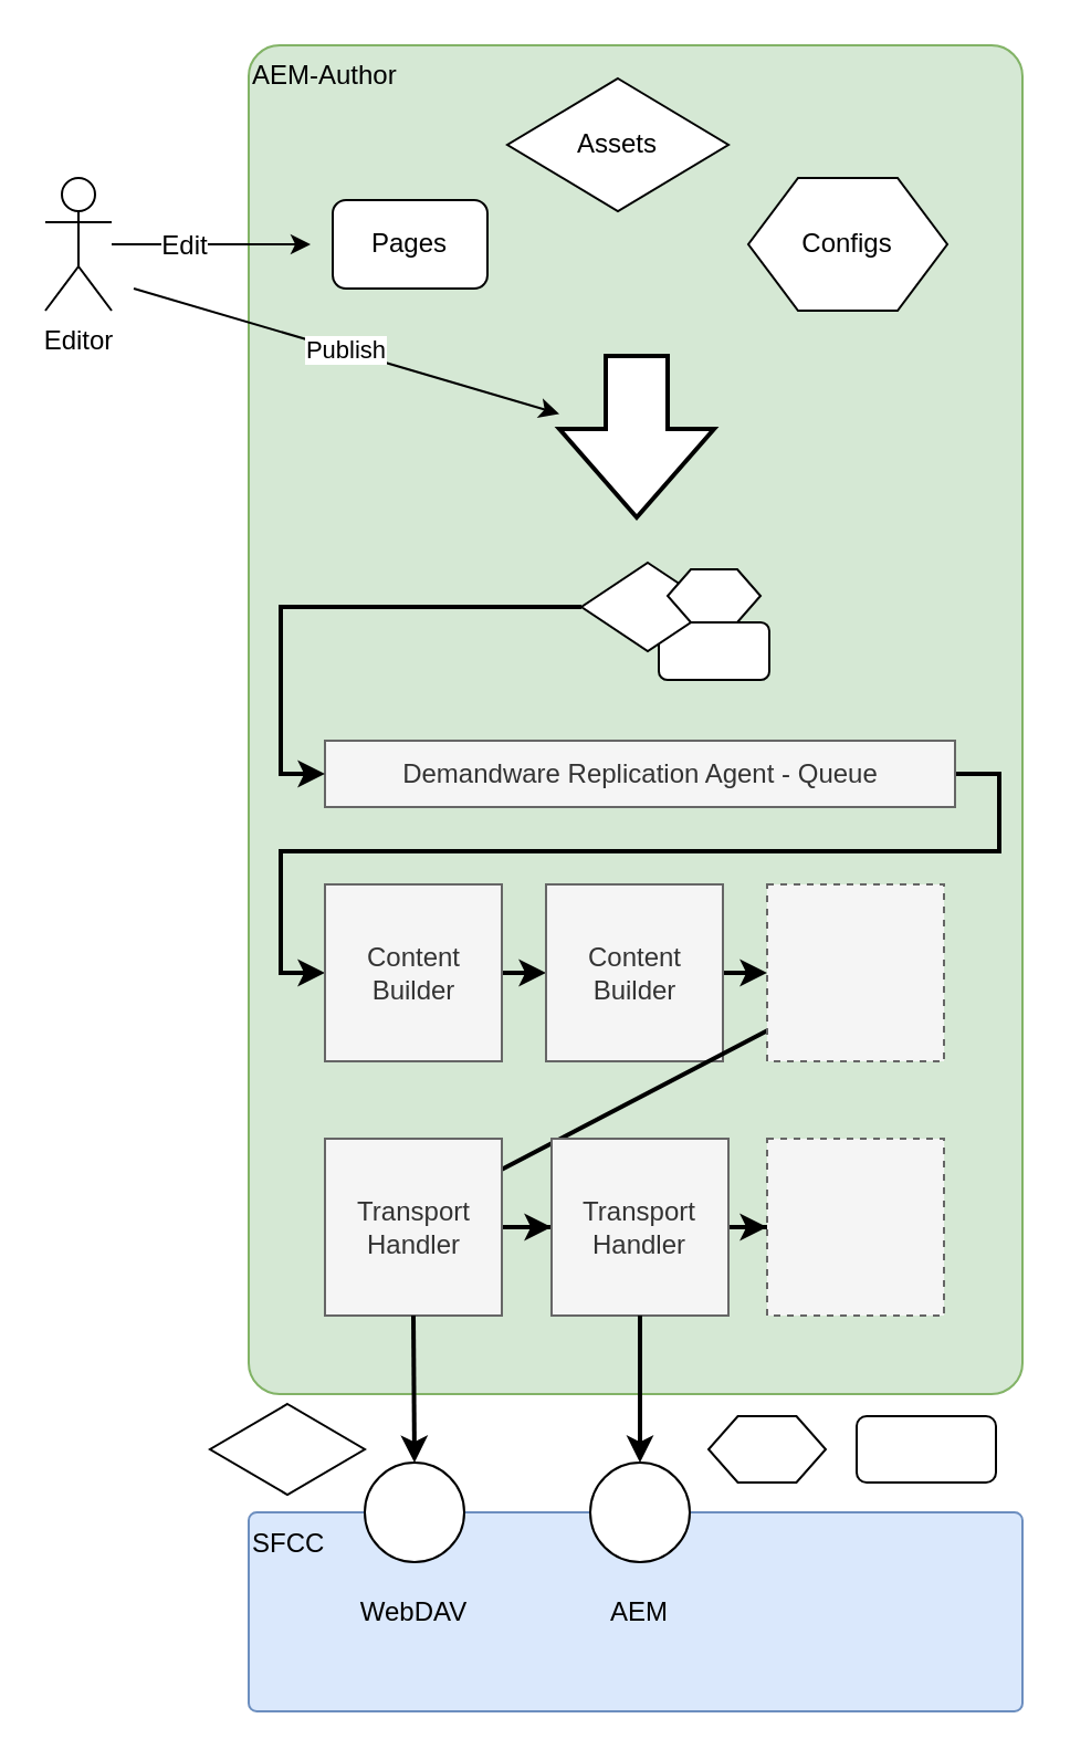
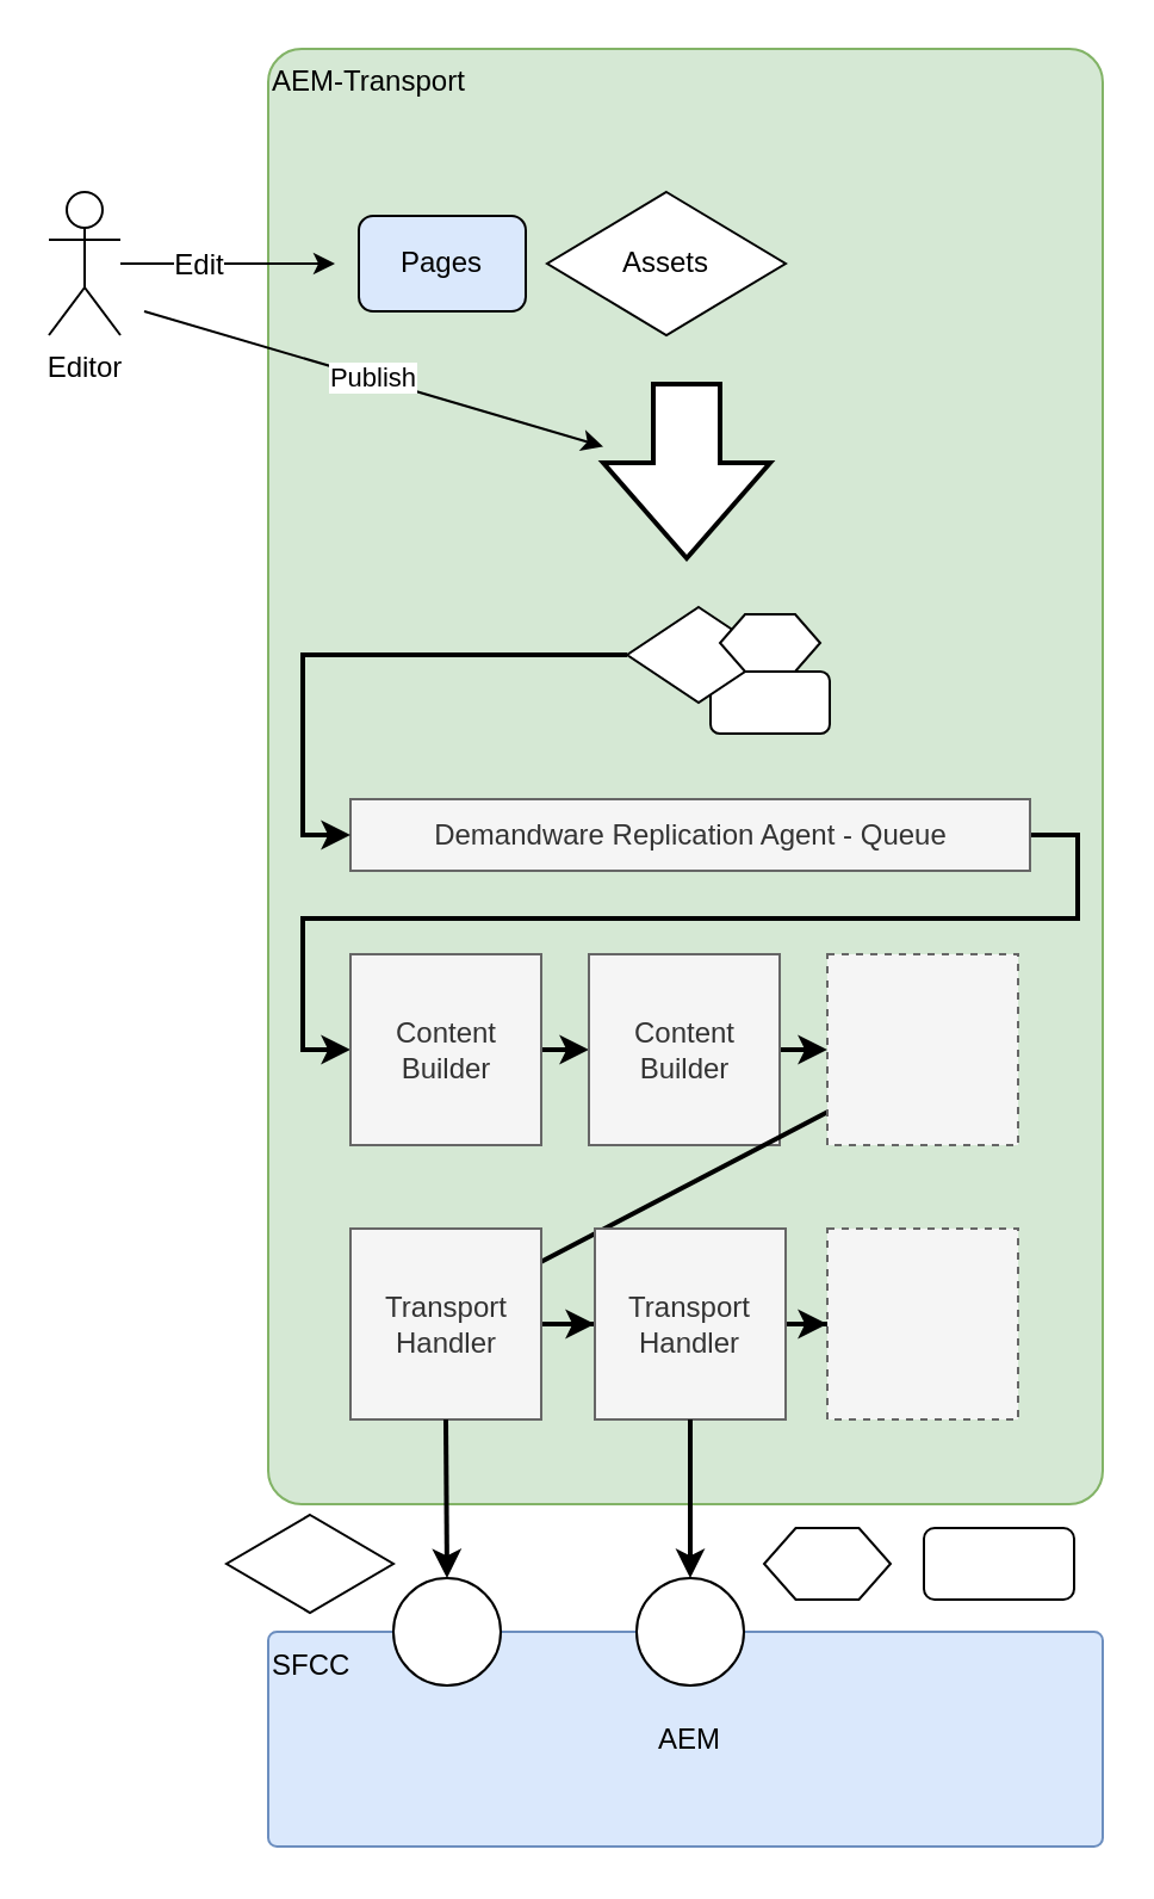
  <mxCell id="0" />
  <mxCell id="1" parent="0" />
- <mxCell id="2" value="AEM-Author" style="rounded=1;whiteSpace=wrap;html=1;align=left;verticalAlign=top;arcSize=4;fillColor=#d5e8d4;strokeColor=#82b366;" parent="1" vertex="1"><mxGeometry x="112" y="20" width="350" height="610" as="geometry" /></mxCell>
+ <mxCell id="2" value="AEM-Transport" style="rounded=1;whiteSpace=wrap;html=1;align=left;verticalAlign=top;arcSize=4;fillColor=#d5e8d4;strokeColor=#82b366;" parent="1" vertex="1"><mxGeometry x="112" y="20" width="350" height="610" as="geometry" /></mxCell>
  <mxCell id="3" value="SFCC" style="rounded=1;whiteSpace=wrap;html=1;align=left;verticalAlign=top;arcSize=4;fillColor=#dae8fc;strokeColor=#6c8ebf;" parent="1" vertex="1"><mxGeometry x="112" y="683.5" width="350" height="90" as="geometry" /></mxCell>
  <mxCell id="4" style="edgeStyle=orthogonalEdgeStyle;rounded=0;orthogonalLoop=1;jettySize=auto;html=1;exitX=1;exitY=0.5;exitDx=0;exitDy=0;entryX=0;entryY=0.5;entryDx=0;entryDy=0;strokeWidth=2;" parent="1" source="5" target="7" edge="1"><mxGeometry relative="1" as="geometry" /></mxCell>
  <mxCell id="5" value="Demandware Replication Agent - Queue" style="rounded=0;whiteSpace=wrap;html=1;fillColor=#f5f5f5;strokeColor=#666666;fontColor=#333333;" parent="1" vertex="1"><mxGeometry x="146.5" y="334.5" width="285" height="30" as="geometry" /></mxCell>
  <mxCell id="6" style="edgeStyle=orthogonalEdgeStyle;rounded=0;orthogonalLoop=1;jettySize=auto;html=1;exitX=1;exitY=0.5;exitDx=0;exitDy=0;entryX=0;entryY=0.5;entryDx=0;entryDy=0;strokeWidth=2;" parent="1" source="7" target="9" edge="1"><mxGeometry relative="1" as="geometry" /></mxCell>
  <mxCell id="7" value="Content Builder" style="whiteSpace=wrap;html=1;aspect=fixed;fillColor=#f5f5f5;strokeColor=#666666;fontColor=#333333;" parent="1" vertex="1"><mxGeometry x="146.5" y="399.5" width="80" height="80" as="geometry" /></mxCell>
  <mxCell id="8" style="edgeStyle=orthogonalEdgeStyle;rounded=0;orthogonalLoop=1;jettySize=auto;html=1;exitX=1;exitY=0.5;exitDx=0;exitDy=0;entryX=0;entryY=0.5;entryDx=0;entryDy=0;strokeWidth=2;" parent="1" source="9" target="11" edge="1"><mxGeometry relative="1" as="geometry" /></mxCell>
  <mxCell id="9" value="Content Builder" style="whiteSpace=wrap;html=1;aspect=fixed;fillColor=#f5f5f5;strokeColor=#666666;fontColor=#333333;" parent="1" vertex="1"><mxGeometry x="246.5" y="399.5" width="80" height="80" as="geometry" /></mxCell>
  <mxCell id="10" style="edgeStyle=entityRelationEdgeStyle;rounded=0;orthogonalLoop=1;jettySize=auto;html=1;exitX=1;exitY=0.5;exitDx=0;exitDy=0;entryX=0;entryY=0.5;entryDx=0;entryDy=0;strokeWidth=2;" parent="1" source="11" target="13" edge="1"><mxGeometry relative="1" as="geometry" /></mxCell>
  <mxCell id="11" value="" style="whiteSpace=wrap;html=1;aspect=fixed;dashed=1;fillColor=#f5f5f5;strokeColor=#666666;fontColor=#333333;" parent="1" vertex="1"><mxGeometry x="346.5" y="399.5" width="80" height="80" as="geometry" /></mxCell>
  <mxCell id="12" style="edgeStyle=entityRelationEdgeStyle;rounded=0;orthogonalLoop=1;jettySize=auto;html=1;exitX=1;exitY=0.5;exitDx=0;exitDy=0;strokeWidth=2;" parent="1" source="13" target="15" edge="1"><mxGeometry relative="1" as="geometry" /></mxCell>
  <mxCell id="13" value="Transport Handler" style="whiteSpace=wrap;html=1;aspect=fixed;fillColor=#f5f5f5;strokeColor=#666666;fontColor=#333333;" parent="1" vertex="1"><mxGeometry x="146.5" y="514.5" width="80" height="80" as="geometry" /></mxCell>
  <mxCell id="14" style="edgeStyle=entityRelationEdgeStyle;rounded=0;orthogonalLoop=1;jettySize=auto;html=1;exitX=1;exitY=0.5;exitDx=0;exitDy=0;entryX=0;entryY=0.5;entryDx=0;entryDy=0;strokeWidth=2;" parent="1" source="15" target="18" edge="1"><mxGeometry relative="1" as="geometry" /></mxCell>
  <mxCell id="15" value="Transport Handler" style="whiteSpace=wrap;html=1;aspect=fixed;fillColor=#f5f5f5;strokeColor=#666666;fontColor=#333333;" parent="1" vertex="1"><mxGeometry x="249" y="514.5" width="80" height="80" as="geometry" /></mxCell>
  <mxCell id="16" value="" style="ellipse;whiteSpace=wrap;html=1;aspect=fixed;" parent="1" vertex="1"><mxGeometry x="164.5" y="661" width="45" height="45" as="geometry" /></mxCell>
  <mxCell id="17" value="" style="ellipse;whiteSpace=wrap;html=1;aspect=fixed;" parent="1" vertex="1"><mxGeometry x="266.5" y="661" width="45" height="45" as="geometry" /></mxCell>
  <mxCell id="18" value="" style="whiteSpace=wrap;html=1;aspect=fixed;dashed=1;fillColor=#f5f5f5;strokeColor=#666666;fontColor=#333333;" parent="1" vertex="1"><mxGeometry x="346.5" y="514.5" width="80" height="80" as="geometry" /></mxCell>
  <mxCell id="19" value="" style="endArrow=classic;html=1;strokeWidth=2;exitX=0.5;exitY=1;exitDx=0;exitDy=0;entryX=0.5;entryY=0;entryDx=0;entryDy=0;" parent="1" source="13" target="16" edge="1"><mxGeometry width="50" height="50" relative="1" as="geometry"><mxPoint x="111.5" y="899.5" as="sourcePoint" /><mxPoint x="161.5" y="849.5" as="targetPoint" /></mxGeometry></mxCell>
  <mxCell id="20" value="" style="endArrow=classic;html=1;strokeWidth=2;entryX=0.5;entryY=0;entryDx=0;entryDy=0;exitX=0.5;exitY=1;exitDx=0;exitDy=0;" parent="1" source="15" target="17" edge="1"><mxGeometry width="50" height="50" relative="1" as="geometry"><mxPoint x="289.5" y="599.5" as="sourcePoint" /><mxPoint x="289.5" y="656" as="targetPoint" /></mxGeometry></mxCell>
- <mxCell id="21" value="WebDAV" style="text;html=1;strokeColor=none;fillColor=none;align=center;verticalAlign=middle;whiteSpace=wrap;rounded=0;" parent="1" vertex="1"><mxGeometry x="167" y="713.5" width="40" height="30" as="geometry" /></mxCell>
  <mxCell id="22" value="AEM" style="text;html=1;strokeColor=none;fillColor=none;align=center;verticalAlign=middle;whiteSpace=wrap;rounded=0;" parent="1" vertex="1"><mxGeometry x="269" y="713.5" width="40" height="30" as="geometry" /></mxCell>
  <mxCell id="23" style="edgeStyle=orthogonalEdgeStyle;rounded=0;orthogonalLoop=1;jettySize=auto;html=1;" parent="1" edge="1"><mxGeometry relative="1" as="geometry"><mxPoint x="140" y="110" as="targetPoint" /><mxPoint x="50" y="110" as="sourcePoint" /><Array as="points"><mxPoint x="70" y="110" /><mxPoint x="70" y="110" /></Array></mxGeometry></mxCell>
  <mxCell id="24" value="Edit" style="text;html=1;resizable=0;points=[];align=center;verticalAlign=middle;labelBackgroundColor=#ffffff;" parent="23" vertex="1" connectable="0"><mxGeometry x="-0.279" relative="1" as="geometry"><mxPoint as="offset" /></mxGeometry></mxCell>
  <mxCell id="25" value="Editor" style="shape=umlActor;verticalLabelPosition=bottom;labelBackgroundColor=#ffffff;verticalAlign=top;html=1;outlineConnect=0;" parent="1" vertex="1"><mxGeometry x="20" y="80" width="30" height="60" as="geometry" /></mxCell>
- <mxCell id="26" value="Assets" style="rhombus;whiteSpace=wrap;html=1;" parent="1" vertex="1"><mxGeometry x="229" y="35" width="100" height="60" as="geometry" /></mxCell>
- <mxCell id="27" value="Configs" style="shape=hexagon;perimeter=hexagonPerimeter2;whiteSpace=wrap;html=1;" parent="1" vertex="1"><mxGeometry x="338" y="80" width="90" height="60" as="geometry" /></mxCell>
- <mxCell id="28" value="Pages" style="rounded=1;whiteSpace=wrap;html=1;" parent="1" vertex="1"><mxGeometry x="150" y="90" width="70" height="40" as="geometry" /></mxCell>
+ <mxCell id="26" value="Assets" style="rhombus;whiteSpace=wrap;html=1;" parent="1" vertex="1"><mxGeometry x="229" y="80" width="100" height="60" as="geometry" /></mxCell>
+ <mxCell id="28" value="Pages" style="rounded=1;whiteSpace=wrap;html=1;fillColor=#dae8fc;" parent="1" vertex="1"><mxGeometry x="150" y="90" width="70" height="40" as="geometry" /></mxCell>
  <mxCell id="29" value="" style="verticalLabelPosition=bottom;verticalAlign=top;html=1;strokeWidth=2;shape=mxgraph.arrows2.arrow;dy=0.6;dx=40;notch=0;rotation=90;" parent="1" vertex="1"><mxGeometry x="251" y="162" width="73" height="70" as="geometry" /></mxCell>
  <mxCell id="30" value="Publish" style="endArrow=classic;html=1;" parent="1" target="29" edge="1"><mxGeometry width="50" height="50" relative="1" as="geometry"><mxPoint x="60" y="130" as="sourcePoint" /><mxPoint x="70" y="790" as="targetPoint" /></mxGeometry></mxCell>
  <mxCell id="31" value="" style="shape=hexagon;perimeter=hexagonPerimeter2;whiteSpace=wrap;html=1;" parent="1" vertex="1"><mxGeometry x="320" y="640" width="53" height="30" as="geometry" /></mxCell>
  <mxCell id="32" value="" style="rounded=1;whiteSpace=wrap;html=1;" parent="1" vertex="1"><mxGeometry x="387" y="640" width="63" height="30" as="geometry" /></mxCell>
  <mxCell id="33" value="" style="rhombus;whiteSpace=wrap;html=1;" parent="1" vertex="1"><mxGeometry x="94.5" y="634.5" width="70" height="41" as="geometry" /></mxCell>
  <mxCell id="34" value="" style="rounded=1;whiteSpace=wrap;html=1;" parent="1" vertex="1"><mxGeometry x="297.5" y="281" width="50" height="26" as="geometry" /></mxCell>
  <mxCell id="35" value="" style="rhombus;whiteSpace=wrap;html=1;" parent="1" vertex="1"><mxGeometry x="262.5" y="254" width="60" height="40" as="geometry" /></mxCell>
  <mxCell id="36" style="edgeStyle=orthogonalEdgeStyle;rounded=0;orthogonalLoop=1;jettySize=auto;html=1;exitX=0;exitY=0.5;exitDx=0;exitDy=0;entryX=0;entryY=0.5;entryDx=0;entryDy=0;strokeWidth=2;" parent="1" source="35" target="5" edge="1"><mxGeometry relative="1" as="geometry"><mxPoint x="442" y="360" as="sourcePoint" /><mxPoint x="157" y="450" as="targetPoint" /></mxGeometry></mxCell>
  <mxCell id="37" value="" style="shape=hexagon;perimeter=hexagonPerimeter2;whiteSpace=wrap;html=1;" parent="1" vertex="1"><mxGeometry x="301.5" y="257" width="42" height="24" as="geometry" /></mxCell>
